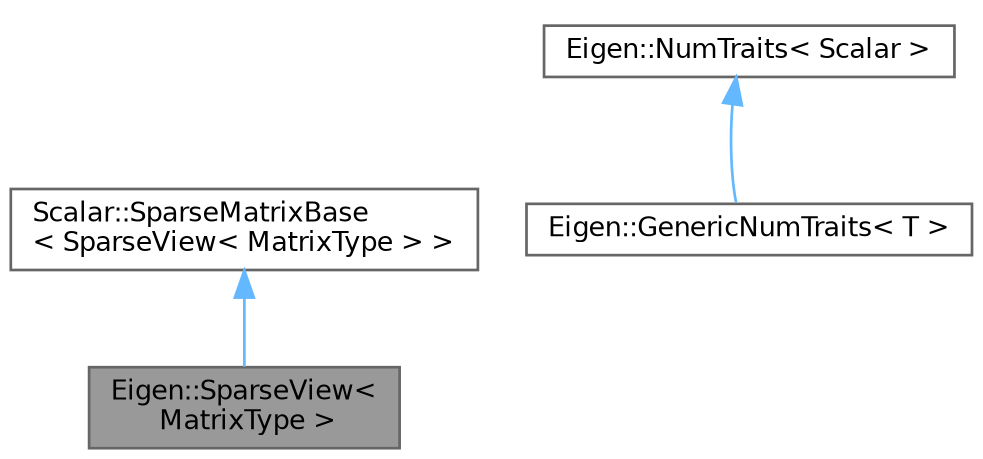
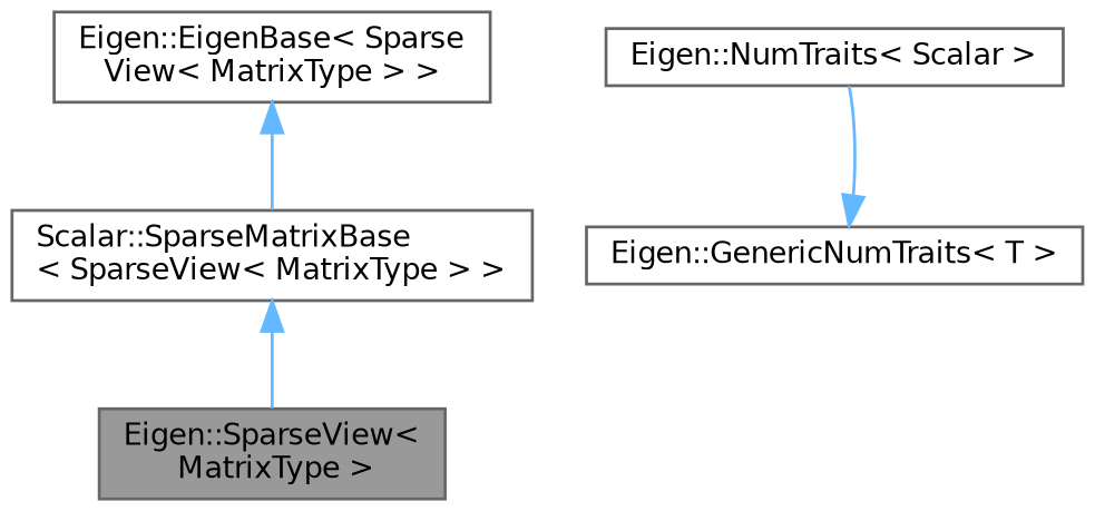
  digraph {
    node [color=gray40 fillcolor=white fontname=Helvetica fontsize=10 shape=box style=filled]
    edge [color=steelblue1 dir=back fontname=Helvetica fontsize=10 labelfontname=Helvetica labelfontsize=10 style=solid]
    n1 [fillcolor=grey60 fontcolor=black height=0.2 label="Eigen::SparseView\<\l MatrixType \>" width=0.4]
    n2 [height=0.2 label="Scalar::SparseMatrixBase\l\< SparseView\< MatrixType \> \>" width=0.4]
+   n3 [height=0.2 label="Eigen::EigenBase\< Sparse\lView\< MatrixType \> \>" width=0.4]
    n4 [height=0.2 label="Eigen::NumTraits\< Scalar \>" width=0.4]
    n5 [height=0.2 label="Eigen::GenericNumTraits\< T \>" width=0.4]
    n2 -> n1
-   n4 -> n5
+   n3 -> n2
+   n5 -> n4
  }
